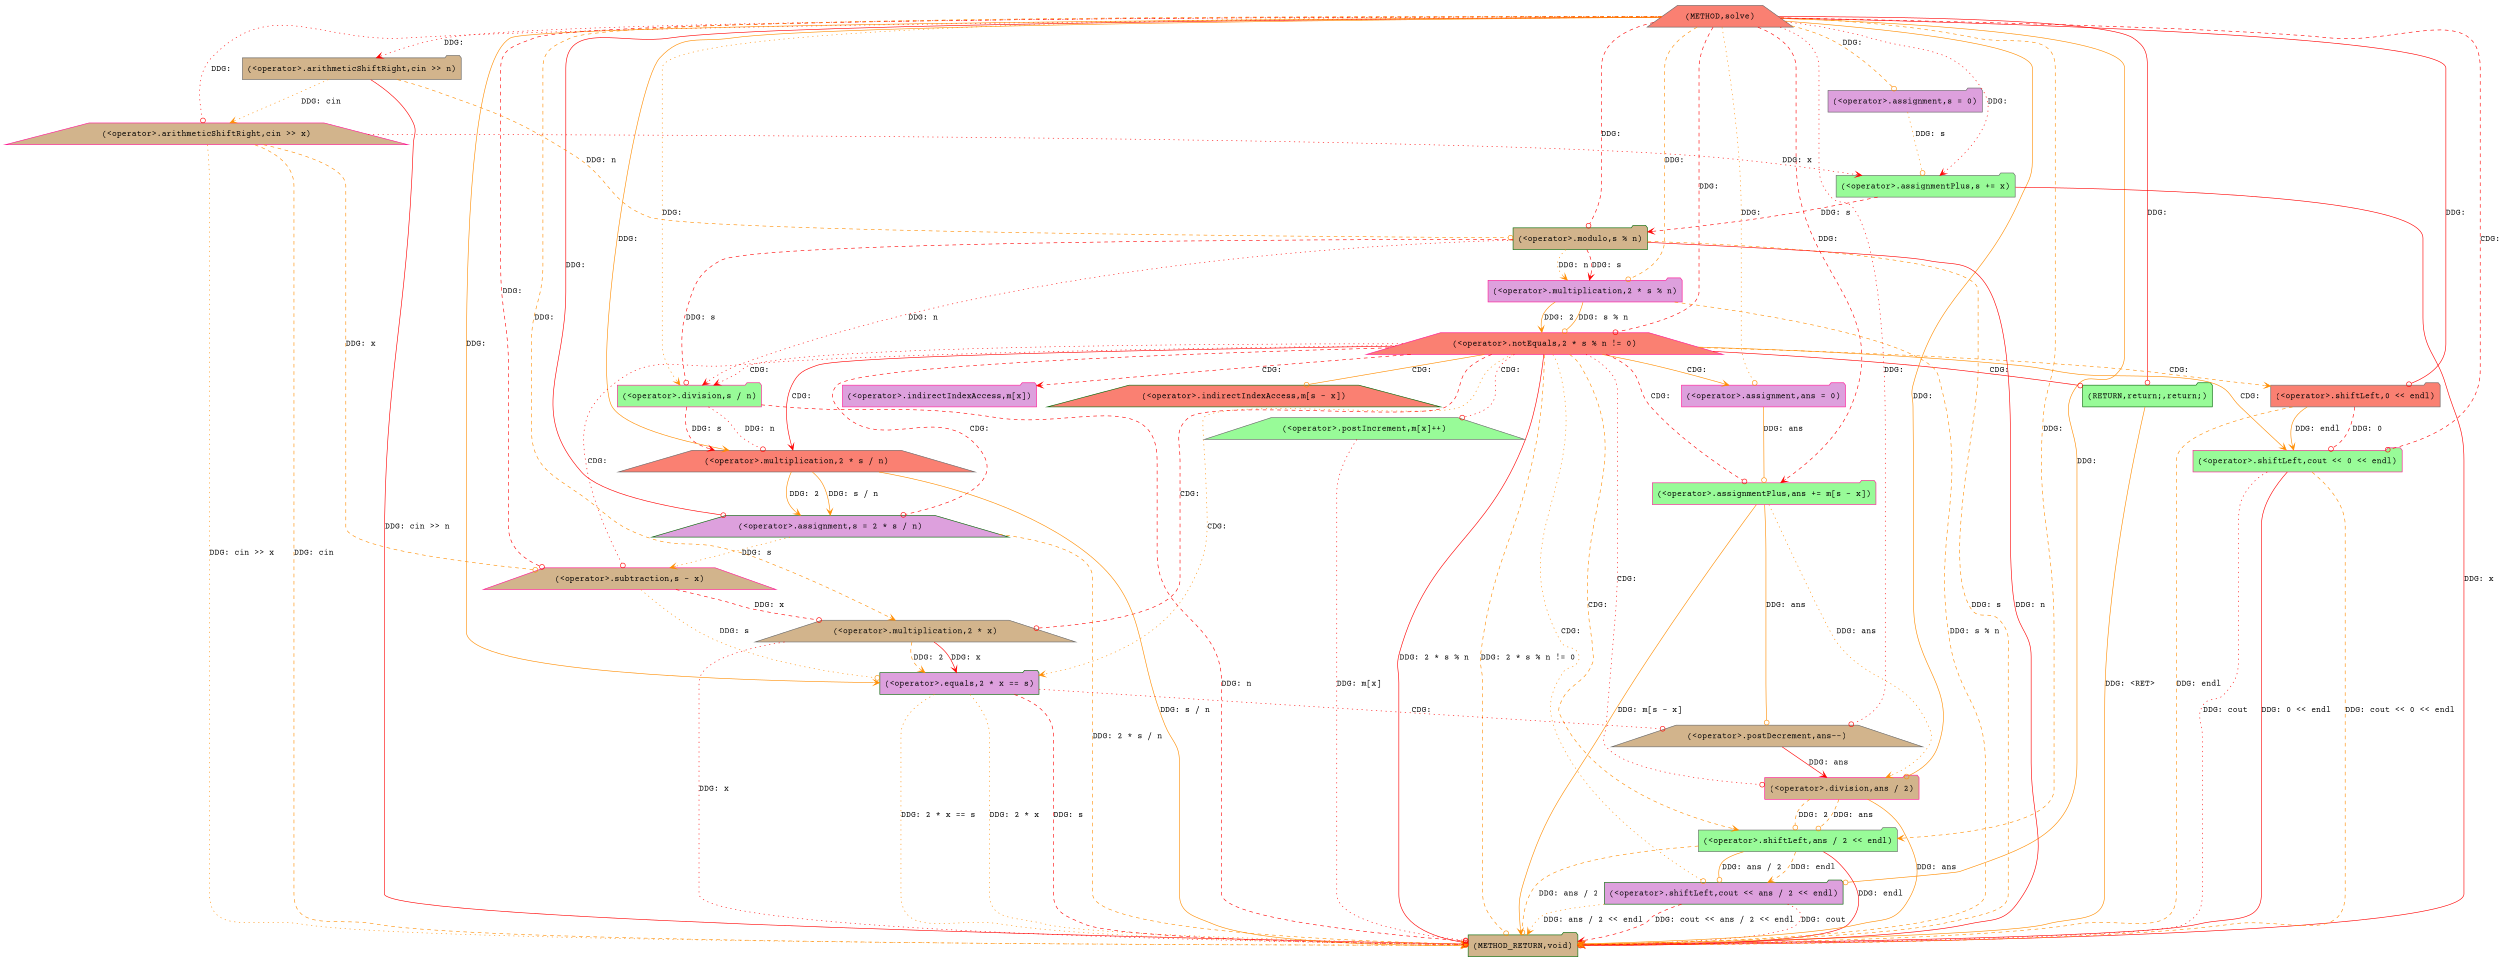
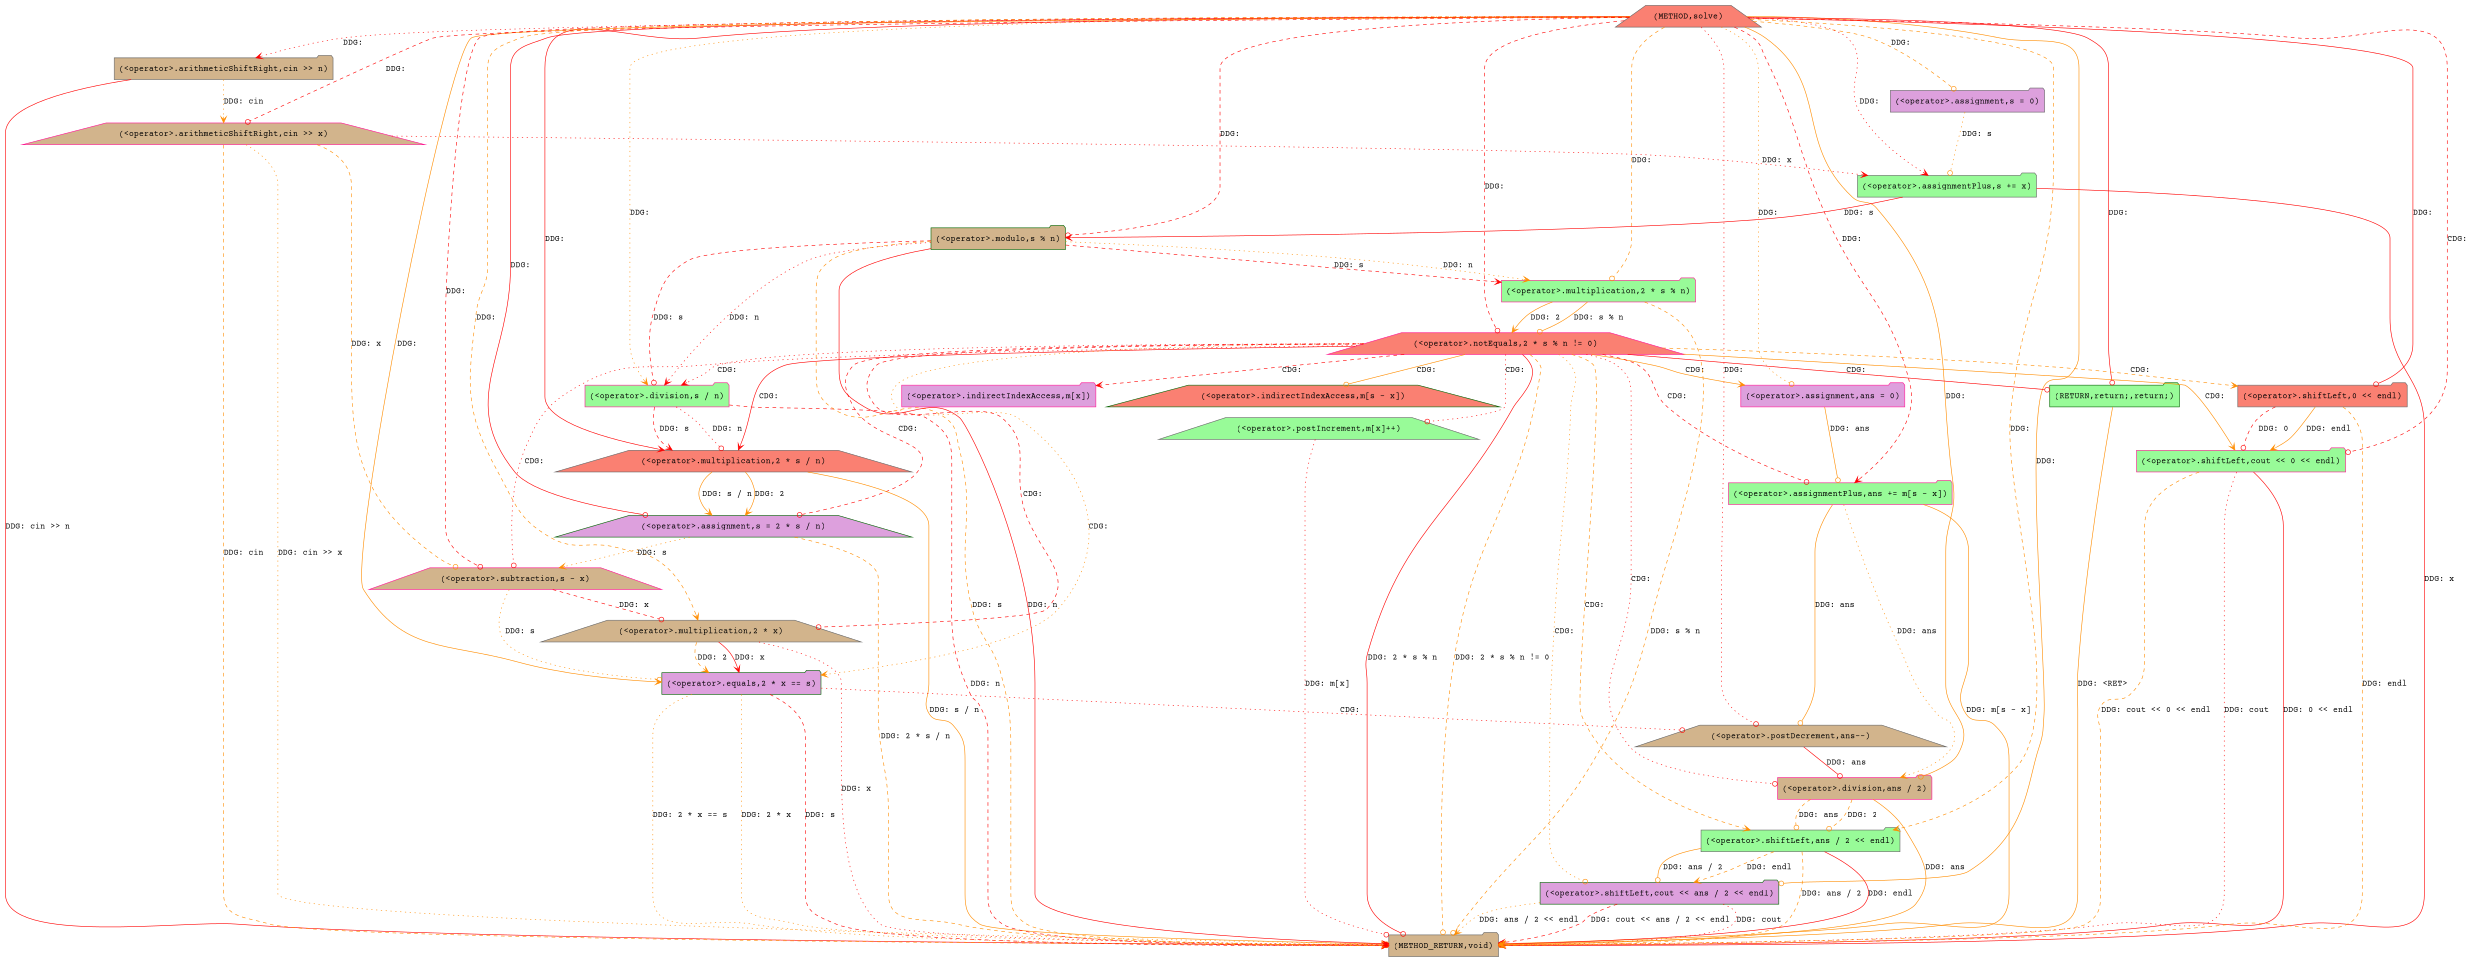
  digraph {
    fontname="Courier Prime"
    node [color=gray40 fillcolor=tan fontname="Courier Prime" shape=folder style=filled]
    edge [arrowhead=vee color=darkorange fontname="Courier Prime" style=dashed]
    n1 [fillcolor=salmon label="(METHOD,solve)" shape=trapezium]
    n2 [label="(<operator>.arithmeticShiftRight,cin >> n)"]
    n3 [fillcolor=plum label="(<operator>.assignment,s = 0)"]
    n4 [color=darkgreen fillcolor=plum label="(<operator>.assignment,s = 2 * s / n)" shape=trapezium]
    n5 [color=deeppink fillcolor=plum label="(<operator>.assignment,ans = 0)"]
    n6 [color=darkgreen fillcolor=plum label="(<operator>.shiftLeft,cout << ans / 2 << endl)"]
    n7 [color=deeppink label="(<operator>.arithmeticShiftRight,cin >> x)" shape=trapezium]
    n8 [fillcolor=palegreen label="(<operator>.assignmentPlus,s += x)"]
    n9 [color=deeppink fillcolor=salmon label="(<operator>.notEquals,2 * s % n != 0)" shape=trapezium]
    n10 [color=deeppink fillcolor=palegreen label="(<operator>.assignmentPlus,ans += m[s - x])"]
    n11 [color=deeppink fillcolor=palegreen label="(<operator>.shiftLeft,cout << 0 << endl)"]
    n12 [color=darkgreen fillcolor=palegreen label="(RETURN,return;,return;)"]
    n13 [fillcolor=salmon label="(<operator>.multiplication,2 * s / n)" shape=trapezium]
    n14 [color=darkgreen fillcolor=plum label="(<operator>.equals,2 * x == s)"]
    n15 [fillcolor=palegreen label="(<operator>.shiftLeft,ans / 2 << endl)"]
-   n16 [color=deeppink fillcolor=plum label="(<operator>.multiplication,2 * s % n)"]
+   n16 [color=deeppink fillcolor=palegreen label="(<operator>.multiplication,2 * s % n)"]
    n17 [color=deeppink fillcolor=palegreen label="(<operator>.division,s / n)"]
    n18 [label="(<operator>.postDecrement,ans--)" shape=trapezium]
    n19 [color=deeppink label="(<operator>.division,ans / 2)"]
    n20 [color=darkgreen label="(<operator>.modulo,s % n)"]
    n21 [fillcolor=salmon label="(<operator>.shiftLeft,0 << endl)"]
    n22 [color=deeppink label="(<operator>.subtraction,s - x)" shape=trapezium]
    n23 [label="(<operator>.multiplication,2 * x)" shape=trapezium]
-   n24 [color=darkgreen label="(METHOD_RETURN,void)"]
+   n24 [label="(METHOD_RETURN,void)"]
    n25 [fillcolor=palegreen label="(<operator>.postIncrement,m[x]++)" shape=trapezium]
    n26 [color=deeppink fillcolor=plum label="(<operator>.indirectIndexAccess,m[x])"]
    n27 [color=darkgreen fillcolor=salmon label="(<operator>.indirectIndexAccess,m[s - x])" shape=trapezium]
    n1 -> n2 [color=red label="DDG: " style=dotted]
    n1 -> n3 [arrowhead=odot label="DDG: "]
    n1 -> n4 [arrowhead=odot color=red label="DDG: " style=solid]
    n1 -> n5 [arrowhead=odot label="DDG: " style=dotted]
    n1 -> n6 [arrowhead=odot label="DDG: " style=solid]
-   n1 -> n7 [arrowhead=odot color=red label="DDG: " style=dotted]
+   n1 -> n7 [arrowhead=odot color=red label="DDG: "]
    n1 -> n8 [color=red label="DDG: " style=dotted]
    n1 -> n9 [arrowhead=odot color=red label="DDG: "]
    n1 -> n10 [color=red label="DDG: "]
    n1 -> n11 [arrowhead=odot color=red label="CDG: "]
    n1 -> n12 [arrowhead=odot color=red label="DDG: " style=solid]
-   n1 -> n13 [label="DDG: " style=solid]
+   n1 -> n13 [color=red label="DDG: " style=solid]
    n1 -> n14 [label="DDG: " style=solid]
    n1 -> n15 [label="DDG: "]
    n1 -> n16 [arrowhead=odot label="DDG: "]
    n1 -> n17 [label="DDG: " style=dotted]
    n1 -> n18 [arrowhead=odot color=red label="DDG: " style=dotted]
    n1 -> n19 [arrowhead=odot label="DDG: " style=solid]
    n1 -> n20 [arrowhead=odot color=red label="DDG: "]
    n1 -> n21 [arrowhead=odot color=red label="DDG: " style=solid]
    n1 -> n22 [arrowhead=odot color=red label="DDG: "]
    n1 -> n23 [label="DDG: "]
    n2 -> n7 [label="DDG: cin" style=dotted]
-   n2 -> n20 [arrowhead=odot label="DDG: n"]
    n2 -> n24 [arrowhead=odot color=red label="DDG: cin >> n" style=solid]
    n3 -> n8 [arrowhead=odot label="DDG: s" style=dotted]
    n4 -> n22 [label="DDG: s" style=dotted]
    n4 -> n24 [label="DDG: 2 * s / n"]
    n5 -> n10 [arrowhead=odot label="DDG: ans" style=solid]
    n6 -> n24 [color=red label="DDG: cout" style=dotted]
    n6 -> n24 [label="DDG: ans / 2 << endl" style=dotted]
    n6 -> n24 [color=red label="DDG: cout << ans / 2 << endl"]
    n7 -> n8 [color=red label="DDG: x" style=dotted]
    n7 -> n22 [arrowhead=odot label="DDG: x"]
    n7 -> n24 [label="DDG: cin"]
    n7 -> n24 [arrowhead=odot label="DDG: cin >> x" style=dotted]
-   n8 -> n20 [color=red label="DDG: s"]
+   n8 -> n20 [color=red label="DDG: s" style=solid]
    n8 -> n24 [color=red label="DDG: x" style=solid]
    n9 -> n4 [arrowhead=odot color=red label="CDG: "]
    n9 -> n5 [label="CDG: " style=solid]
    n9 -> n6 [arrowhead=odot label="CDG: " style=dotted]
    n9 -> n10 [arrowhead=odot color=red label="CDG: "]
    n9 -> n11 [label="CDG: " style=solid]
    n9 -> n12 [arrowhead=odot color=red label="CDG: " style=solid]
    n9 -> n13 [color=red label="CDG: " style=solid]
    n9 -> n14 [label="CDG: " style=dotted]
    n9 -> n15 [label="CDG: "]
    n9 -> n17 [color=red label="CDG: " style=dotted]
    n9 -> n19 [arrowhead=odot color=red label="CDG: " style=dotted]
    n9 -> n21 [label="CDG: "]
    n9 -> n22 [arrowhead=odot color=red label="CDG: " style=dotted]
    n9 -> n23 [arrowhead=odot color=red label="CDG: "]
    n9 -> n24 [arrowhead=odot color=red label="DDG: 2 * s % n" style=solid]
    n9 -> n24 [arrowhead=odot label="DDG: 2 * s % n != 0"]
    n9 -> n25 [arrowhead=odot color=red label="CDG: " style=dotted]
    n9 -> n26 [color=red label="CDG: "]
    n9 -> n27 [arrowhead=odot label="CDG: " style=solid]
    n10 -> n18 [arrowhead=odot label="DDG: ans" style=solid]
    n10 -> n19 [label="DDG: ans" style=dotted]
    n10 -> n24 [label="DDG: m[s - x]" style=solid]
    n11 -> n24 [color=red label="DDG: cout" style=dotted]
    n11 -> n24 [arrowhead=odot color=red label="DDG: 0 << endl" style=solid]
    n11 -> n24 [arrowhead=odot label="DDG: cout << 0 << endl"]
    n12 -> n24 [label="DDG: <RET>" style=solid]
    n13 -> n4 [label="DDG: s / n" style=solid]
    n13 -> n4 [label="DDG: 2" style=solid]
    n13 -> n24 [label="DDG: s / n" style=solid]
    n14 -> n18 [arrowhead=odot color=red label="CDG: " style=dotted]
    n14 -> n24 [label="DDG: 2 * x" style=dotted]
    n14 -> n24 [color=red label="DDG: s"]
    n14 -> n24 [label="DDG: 2 * x == s" style=dotted]
    n15 -> n6 [label="DDG: endl"]
    n15 -> n6 [arrowhead=odot label="DDG: ans / 2" style=solid]
    n15 -> n24 [arrowhead=odot label="DDG: ans / 2"]
    n15 -> n24 [arrowhead=odot color=red label="DDG: endl" style=solid]
    n16 -> n9 [label="DDG: 2" style=solid]
    n16 -> n9 [arrowhead=odot label="DDG: s % n" style=solid]
    n16 -> n24 [arrowhead=odot label="DDG: s % n"]
    n17 -> n13 [arrowhead=odot color=red label="DDG: n" style=dotted]
    n17 -> n13 [color=red label="DDG: s"]
-   n17 -> n24 [arrowhead=odot color=red label="DDG: n"]
-   n18 -> n19 [color=red label="DDG: ans" style=solid]
+   n17 -> n24 [color=red label="DDG: n"]
+   n18 -> n19 [arrowhead=odot color=red label="DDG: ans" style=solid]
    n19 -> n15 [arrowhead=odot label="DDG: 2"]
    n19 -> n15 [arrowhead=odot label="DDG: ans"]
    n19 -> n24 [label="DDG: ans" style=solid]
    n20 -> n16 [color=red label="DDG: s"]
    n20 -> n16 [label="DDG: n" style=dotted]
    n20 -> n17 [arrowhead=odot color=red label="DDG: s"]
    n20 -> n17 [color=red label="DDG: n" style=dotted]
    n20 -> n24 [arrowhead=odot label="DDG: s"]
    n20 -> n24 [color=red label="DDG: n" style=solid]
    n21 -> n11 [arrowhead=odot color=red label="DDG: 0"]
    n21 -> n11 [label="DDG: endl" style=solid]
    n21 -> n24 [label="DDG: endl"]
    n22 -> n14 [arrowhead=odot label="DDG: s" style=dotted]
    n22 -> n23 [arrowhead=odot color=red label="DDG: x"]
    n23 -> n14 [color=red label="DDG: x" style=solid]
    n23 -> n14 [label="DDG: 2"]
    n23 -> n24 [arrowhead=odot color=red label="DDG: x" style=dotted]
    n25 -> n24 [arrowhead=odot color=red label="DDG: m[x]" style=dotted]
  }
